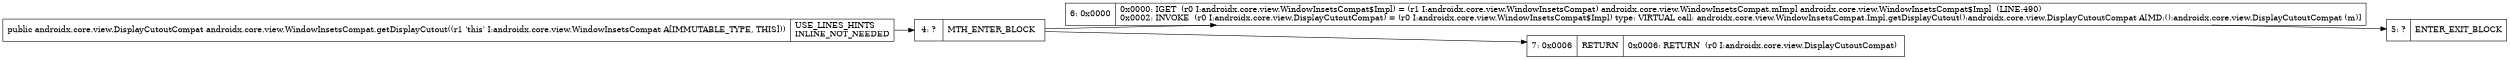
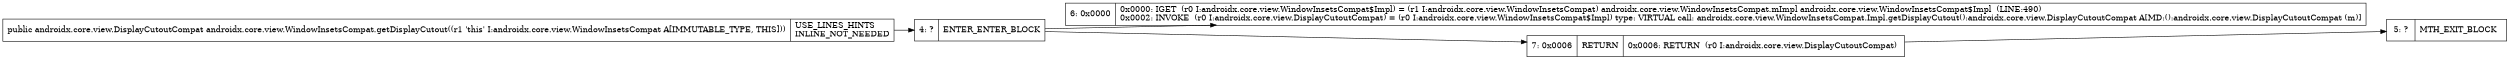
  digraph {
    rankdir=LR
    node [shape=record]
-   n1 [label="{4\:\ ?|MTH_ENTER_BLOCK\l}"]
+   n1 [label="{4\:\ ?|ENTER_ENTER_BLOCK\l}"]
    n2 [label="{6\:\ 0x0000|0x0000: IGET  (r0 I:androidx.core.view.WindowInsetsCompat$Impl) = (r1 I:androidx.core.view.WindowInsetsCompat) androidx.core.view.WindowInsetsCompat.mImpl androidx.core.view.WindowInsetsCompat$Impl  (LINE:490)\l0x0002: INVOKE  (r0 I:androidx.core.view.DisplayCutoutCompat) = (r0 I:androidx.core.view.WindowInsetsCompat$Impl) type: VIRTUAL call: androidx.core.view.WindowInsetsCompat.Impl.getDisplayCutout():androidx.core.view.DisplayCutoutCompat A[MD:():androidx.core.view.DisplayCutoutCompat (m)]\l}"]
    n3 [label="{7\:\ 0x0006|RETURN\l|0x0006: RETURN  (r0 I:androidx.core.view.DisplayCutoutCompat) \l}"]
-   n4 [label="{5\:\ ?|ENTER_EXIT_BLOCK\l}"]
+   n4 [label="{5\:\ ?|MTH_EXIT_BLOCK\l}"]
    n5 [label="{public androidx.core.view.DisplayCutoutCompat androidx.core.view.WindowInsetsCompat.getDisplayCutout((r1 'this' I:androidx.core.view.WindowInsetsCompat A[IMMUTABLE_TYPE, THIS]))  | USE_LINES_HINTS\lINLINE_NOT_NEEDED\l}"]
    n1 -> n2
    n1 -> n3
-   n2 -> n4
+   n3 -> n4
    n5 -> n1
  }
